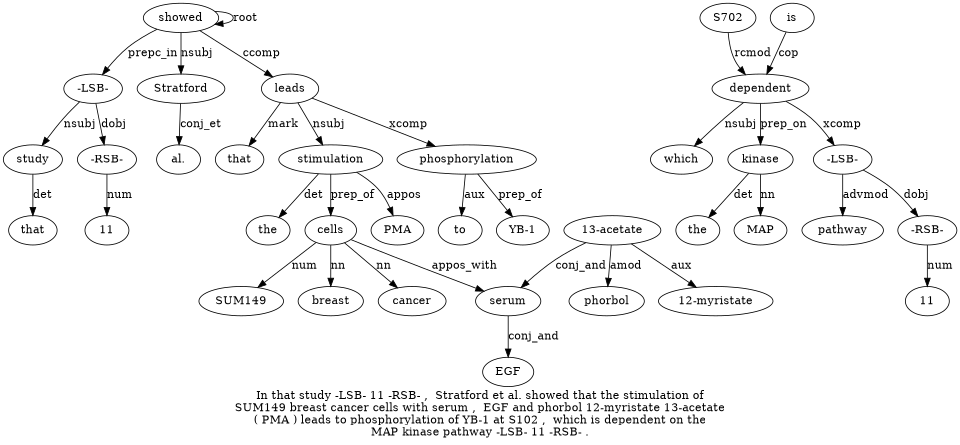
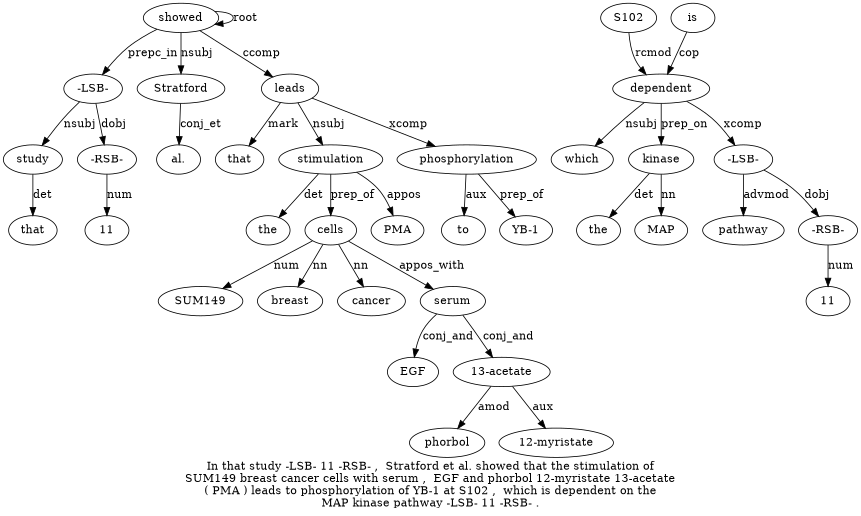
  digraph {
    label="In that study -LSB- 11 -RSB- ,  Stratford et al. showed that the stimulation of\nSUM149 breast cancer cells with serum ,  EGF and phorbol 12-myristate 13-acetate\n( PMA ) leads to phosphorylation of YB-1 at S102 ,  which is dependent on the\nMAP kinase pathway -LSB- 11 -RSB- ."
    node [fillcolor=white style=filled]
    n1 [label=study]
    n2 [label=that]
    n3 [label="-LSB-"]
    n4 [label="-RSB-"]
    n5 [label=11]
    n6 [label=showed]
    n7 [label=Stratford]
    n8 [label=leads]
    n9 [label="al."]
    n10 [label=that]
    n11 [label=stimulation]
    n12 [label=phosphorylation]
    n13 [label=the]
    n14 [label=cells]
    n15 [label=PMA]
    n16 [label=to]
    n17 [label="YB-1"]
    n18 [label=SUM149]
    n19 [label=breast]
    n20 [label=cancer]
    n21 [label=serum]
    n22 [label=EGF]
    n23 [label="13-acetate"]
    n24 [label=phorbol]
    n25 [label="12-myristate"]
-   n26 [label=S702]
+   n26 [label=S102]
    n27 [label=dependent]
    n28 [label=which]
    n29 [label=kinase]
    n30 [label="-LSB-"]
    n31 [label=is]
    n32 [label=the]
    n33 [label=MAP]
    n34 [label=pathway]
    n35 [label="-RSB-"]
    n36 [label=11]
    n1 -> n2 [label=det]
    n3 -> n1 [label=nsubj]
    n3 -> n4 [label=dobj]
    n4 -> n5 [label=num]
    n6 -> n3 [label=prepc_in]
    n6 -> n6 [label=root]
    n6 -> n7 [label=nsubj]
    n6 -> n8 [label=ccomp]
    n7 -> n9 [label=conj_et]
    n8 -> n10 [label=mark]
    n8 -> n11 [label=nsubj]
    n8 -> n12 [label=xcomp]
    n11 -> n13 [label=det]
    n11 -> n14 [label=prep_of]
    n11 -> n15 [label=appos]
    n12 -> n16 [label=aux]
    n12 -> n17 [label=prep_of]
    n14 -> n18 [label=num]
    n14 -> n19 [label=nn]
    n14 -> n20 [label=nn]
    n14 -> n21 [label=appos_with]
    n21 -> n22 [label=conj_and]
-   n23 -> n21 [label=conj_and]
+   n21 -> n23 [label=conj_and]
    n23 -> n24 [label=amod]
    n23 -> n25 [label=aux]
    n26 -> n27 [label=rcmod]
    n27 -> n28 [label=nsubj]
    n27 -> n29 [label=prep_on]
    n27 -> n30 [label=xcomp]
    n29 -> n32 [label=det]
    n29 -> n33 [label=nn]
    n30 -> n34 [label=advmod]
    n30 -> n35 [label=dobj]
    n31 -> n27 [label=cop]
    n35 -> n36 [label=num]
  }
